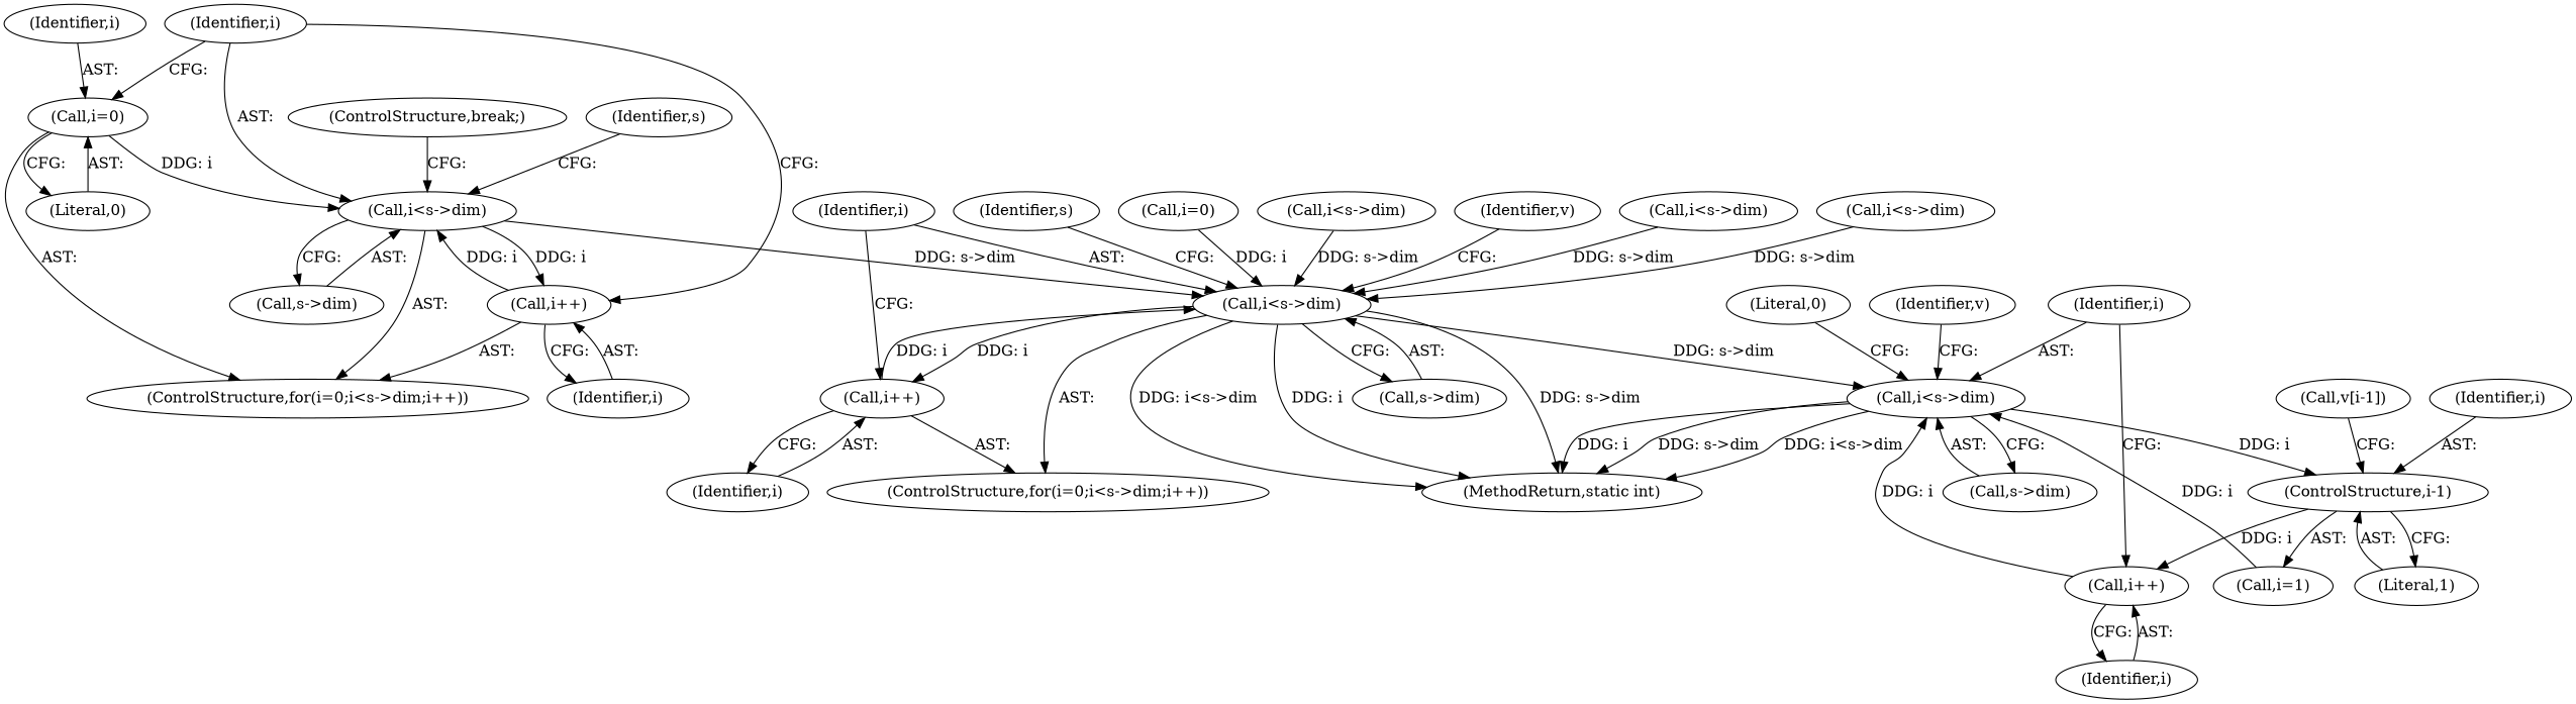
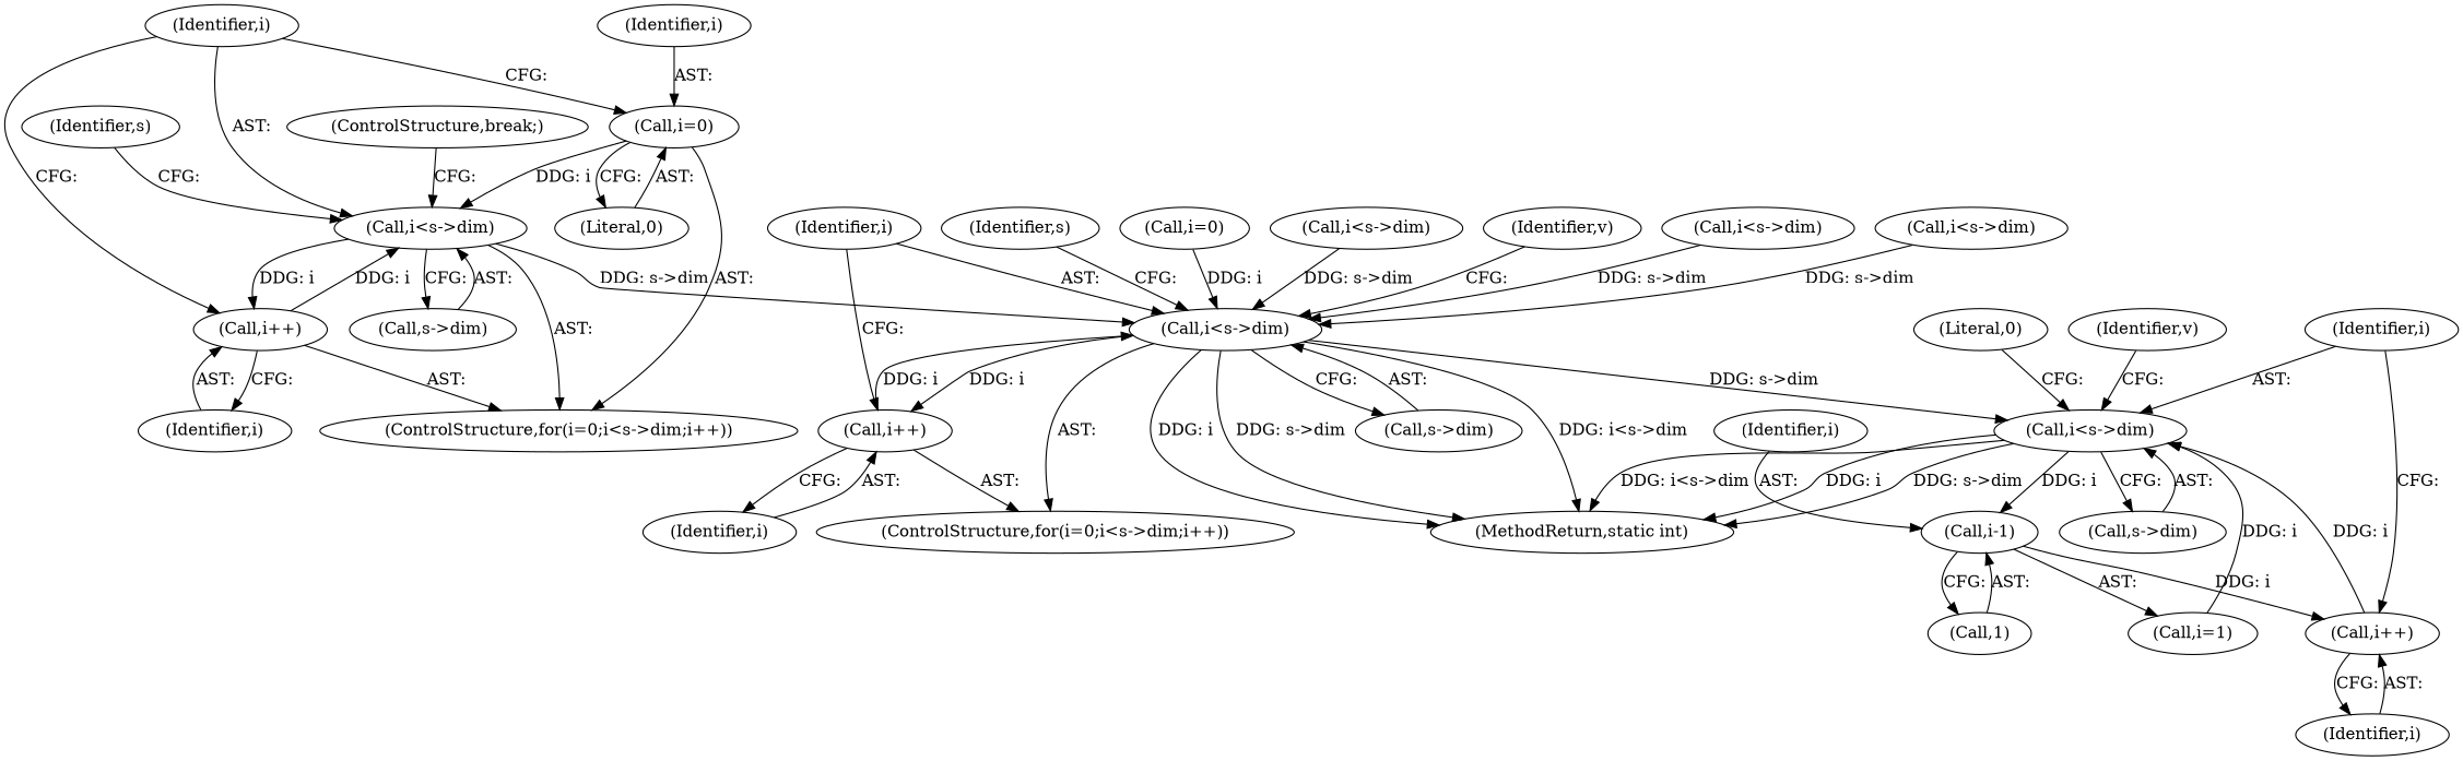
  digraph {
    n1 [label="(Call,i<s->dim)"]
    n2 [label="(Call,i++)"]
    n3 [label="(Call,i<s->dim)"]
    n4 [label="(Call,s->dim)"]
    n5 [label="(ControlStructure,for(i=0;i<s->dim;i++))"]
    n6 [label="(Identifier,i)"]
    n7 [label="(Call,i++)"]
    n8 [label="(Call,i<s->dim)"]
    n9 [label="(MethodReturn,static int)"]
    n10 [label="(Call,s->dim)"]
    n11 [label="(ControlStructure,for(i=0;i<s->dim;i++))"]
    n12 [label="(Call,i=0)"]
    n13 [label="(Literal,0)"]
    n14 [label="(Identifier,i)"]
-   n15 [label="(ControlStructure,i-1)"]
+   n15 [label="(Call,i-1)"]
    n16 [label="(Call,s->dim)"]
    n17 [label="(Call,i++)"]
-   n18 [label="(Literal,1)"]
+   n18 [label="(Call,1)"]
    n19 [label="(Call,i=1)"]
    n20 [label="(Identifier,i)"]
-   n21 [label="(Call,v[i-1])"]
    n22 [label="(Identifier,s)"]
    n23 [label="(Identifier,i)"]
    n24 [label="(Identifier,i)"]
    n25 [label="(Identifier,i)"]
    n26 [label="(Call,i=0)"]
    n27 [label="(Call,i<s->dim)"]
    n28 [label="(ControlStructure,break;)"]
    n29 [label="(Literal,0)"]
    n30 [label="(Identifier,i)"]
    n31 [label="(Identifier,v)"]
    n32 [label="(Identifier,v)"]
    n33 [label="(Call,i<s->dim)"]
    n34 [label="(Call,i<s->dim)"]
    n35 [label="(Identifier,i)"]
    n36 [label="(Identifier,s)"]
    n1 -> n2 [label="DDG: i"]
    n1 -> n3 [label="DDG: s->dim"]
    n1 -> n4 [label="CFG: "]
    n1 -> n5 [label="AST: "]
    n2 -> n1 [label="DDG: i"]
    n2 -> n5 [label="AST: "]
    n2 -> n6 [label="CFG: "]
    n3 -> n7 [label="DDG: i"]
    n3 -> n8 [label="DDG: s->dim"]
    n3 -> n9 [label="DDG: s->dim"]
    n3 -> n9 [label="DDG: i<s->dim"]
    n3 -> n9 [label="DDG: i"]
    n3 -> n10 [label="CFG: "]
    n3 -> n11 [label="AST: "]
    n4 -> n1 [label="AST: "]
    n6 -> n2 [label="AST: "]
    n7 -> n3 [label="DDG: i"]
    n7 -> n11 [label="AST: "]
    n7 -> n14 [label="CFG: "]
    n8 -> n9 [label="DDG: s->dim"]
    n8 -> n9 [label="DDG: i<s->dim"]
    n8 -> n9 [label="DDG: i"]
    n8 -> n15 [label="DDG: i"]
    n8 -> n16 [label="CFG: "]
    n10 -> n3 [label="AST: "]
    n12 -> n1 [label="DDG: i"]
    n12 -> n5 [label="AST: "]
    n12 -> n13 [label="CFG: "]
    n13 -> n12 [label="AST: "]
    n14 -> n7 [label="AST: "]
    n15 -> n17 [label="DDG: i"]
    n15 -> n18 [label="CFG: "]
    n15 -> n19 [label="AST: "]
    n16 -> n8 [label="AST: "]
    n17 -> n8 [label="DDG: i"]
    n17 -> n20 [label="CFG: "]
    n18 -> n15 [label="AST: "]
    n19 -> n8 [label="DDG: i"]
    n20 -> n17 [label="AST: "]
-   n21 -> n15 [label="CFG: "]
    n22 -> n3 [label="CFG: "]
    n23 -> n15 [label="AST: "]
    n24 -> n8 [label="AST: "]
    n24 -> n17 [label="CFG: "]
    n25 -> n3 [label="AST: "]
    n25 -> n7 [label="CFG: "]
    n26 -> n3 [label="DDG: i"]
    n27 -> n3 [label="DDG: s->dim"]
    n28 -> n1 [label="CFG: "]
    n29 -> n8 [label="CFG: "]
    n30 -> n1 [label="AST: "]
    n30 -> n2 [label="CFG: "]
    n30 -> n12 [label="CFG: "]
    n31 -> n3 [label="CFG: "]
    n32 -> n8 [label="CFG: "]
    n33 -> n3 [label="DDG: s->dim"]
    n34 -> n3 [label="DDG: s->dim"]
    n35 -> n12 [label="AST: "]
    n36 -> n1 [label="CFG: "]
  }
